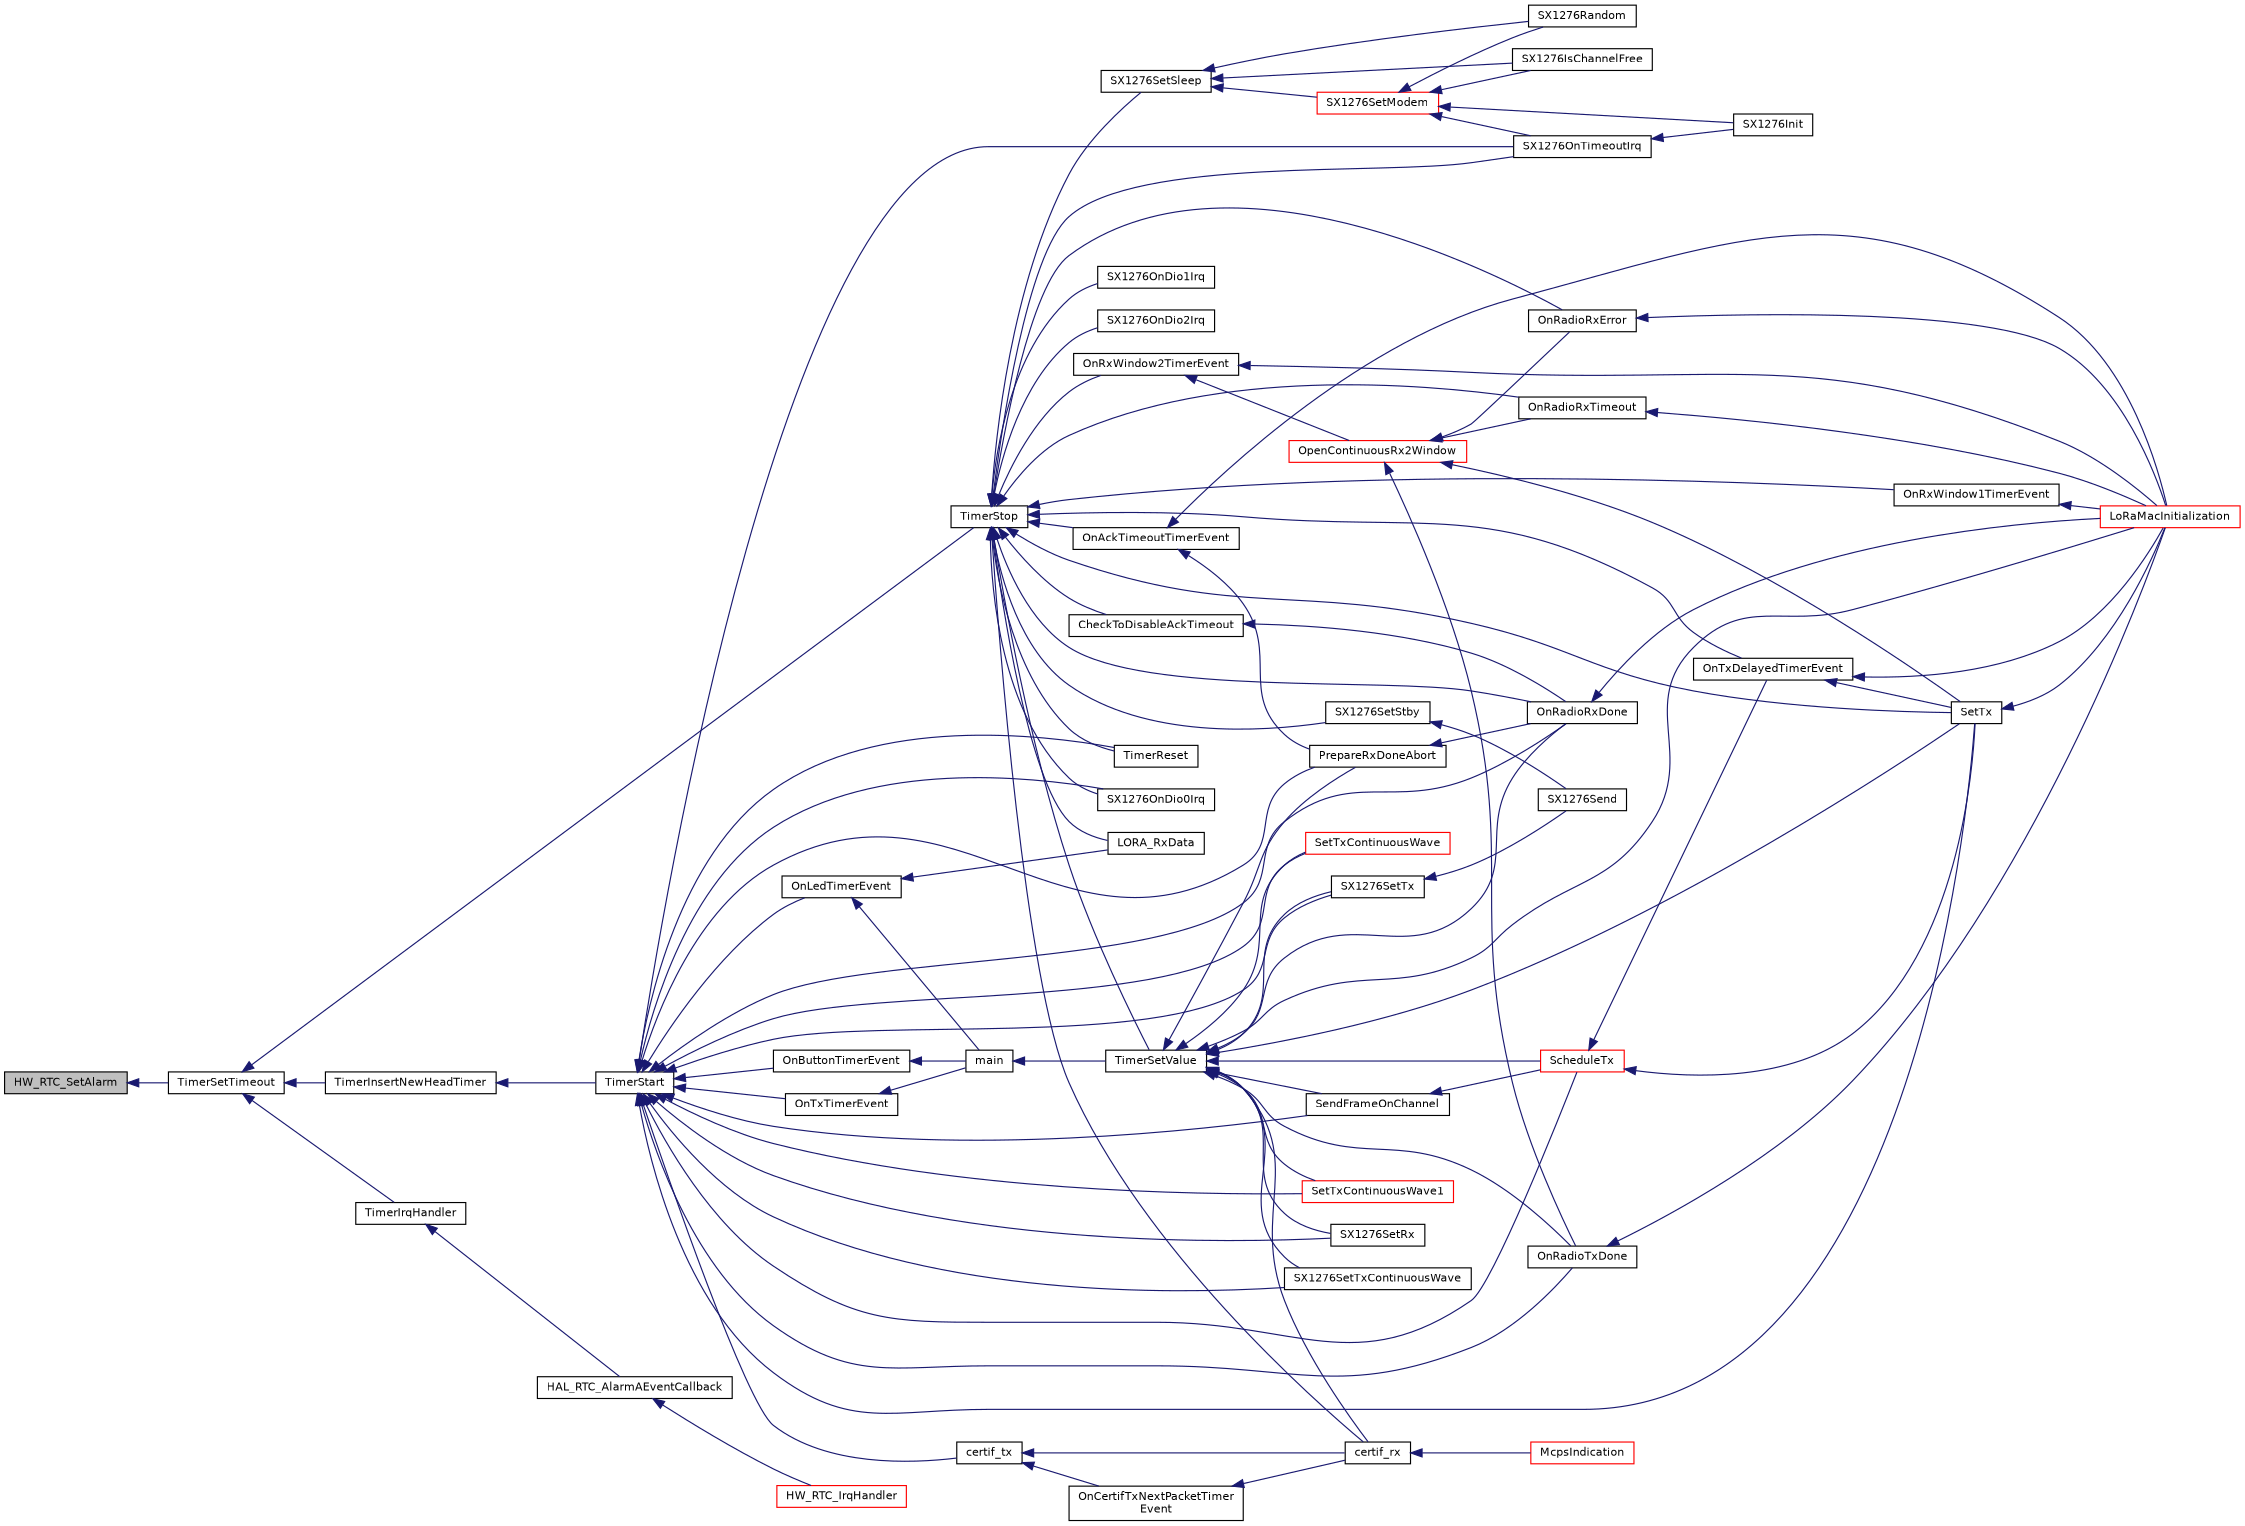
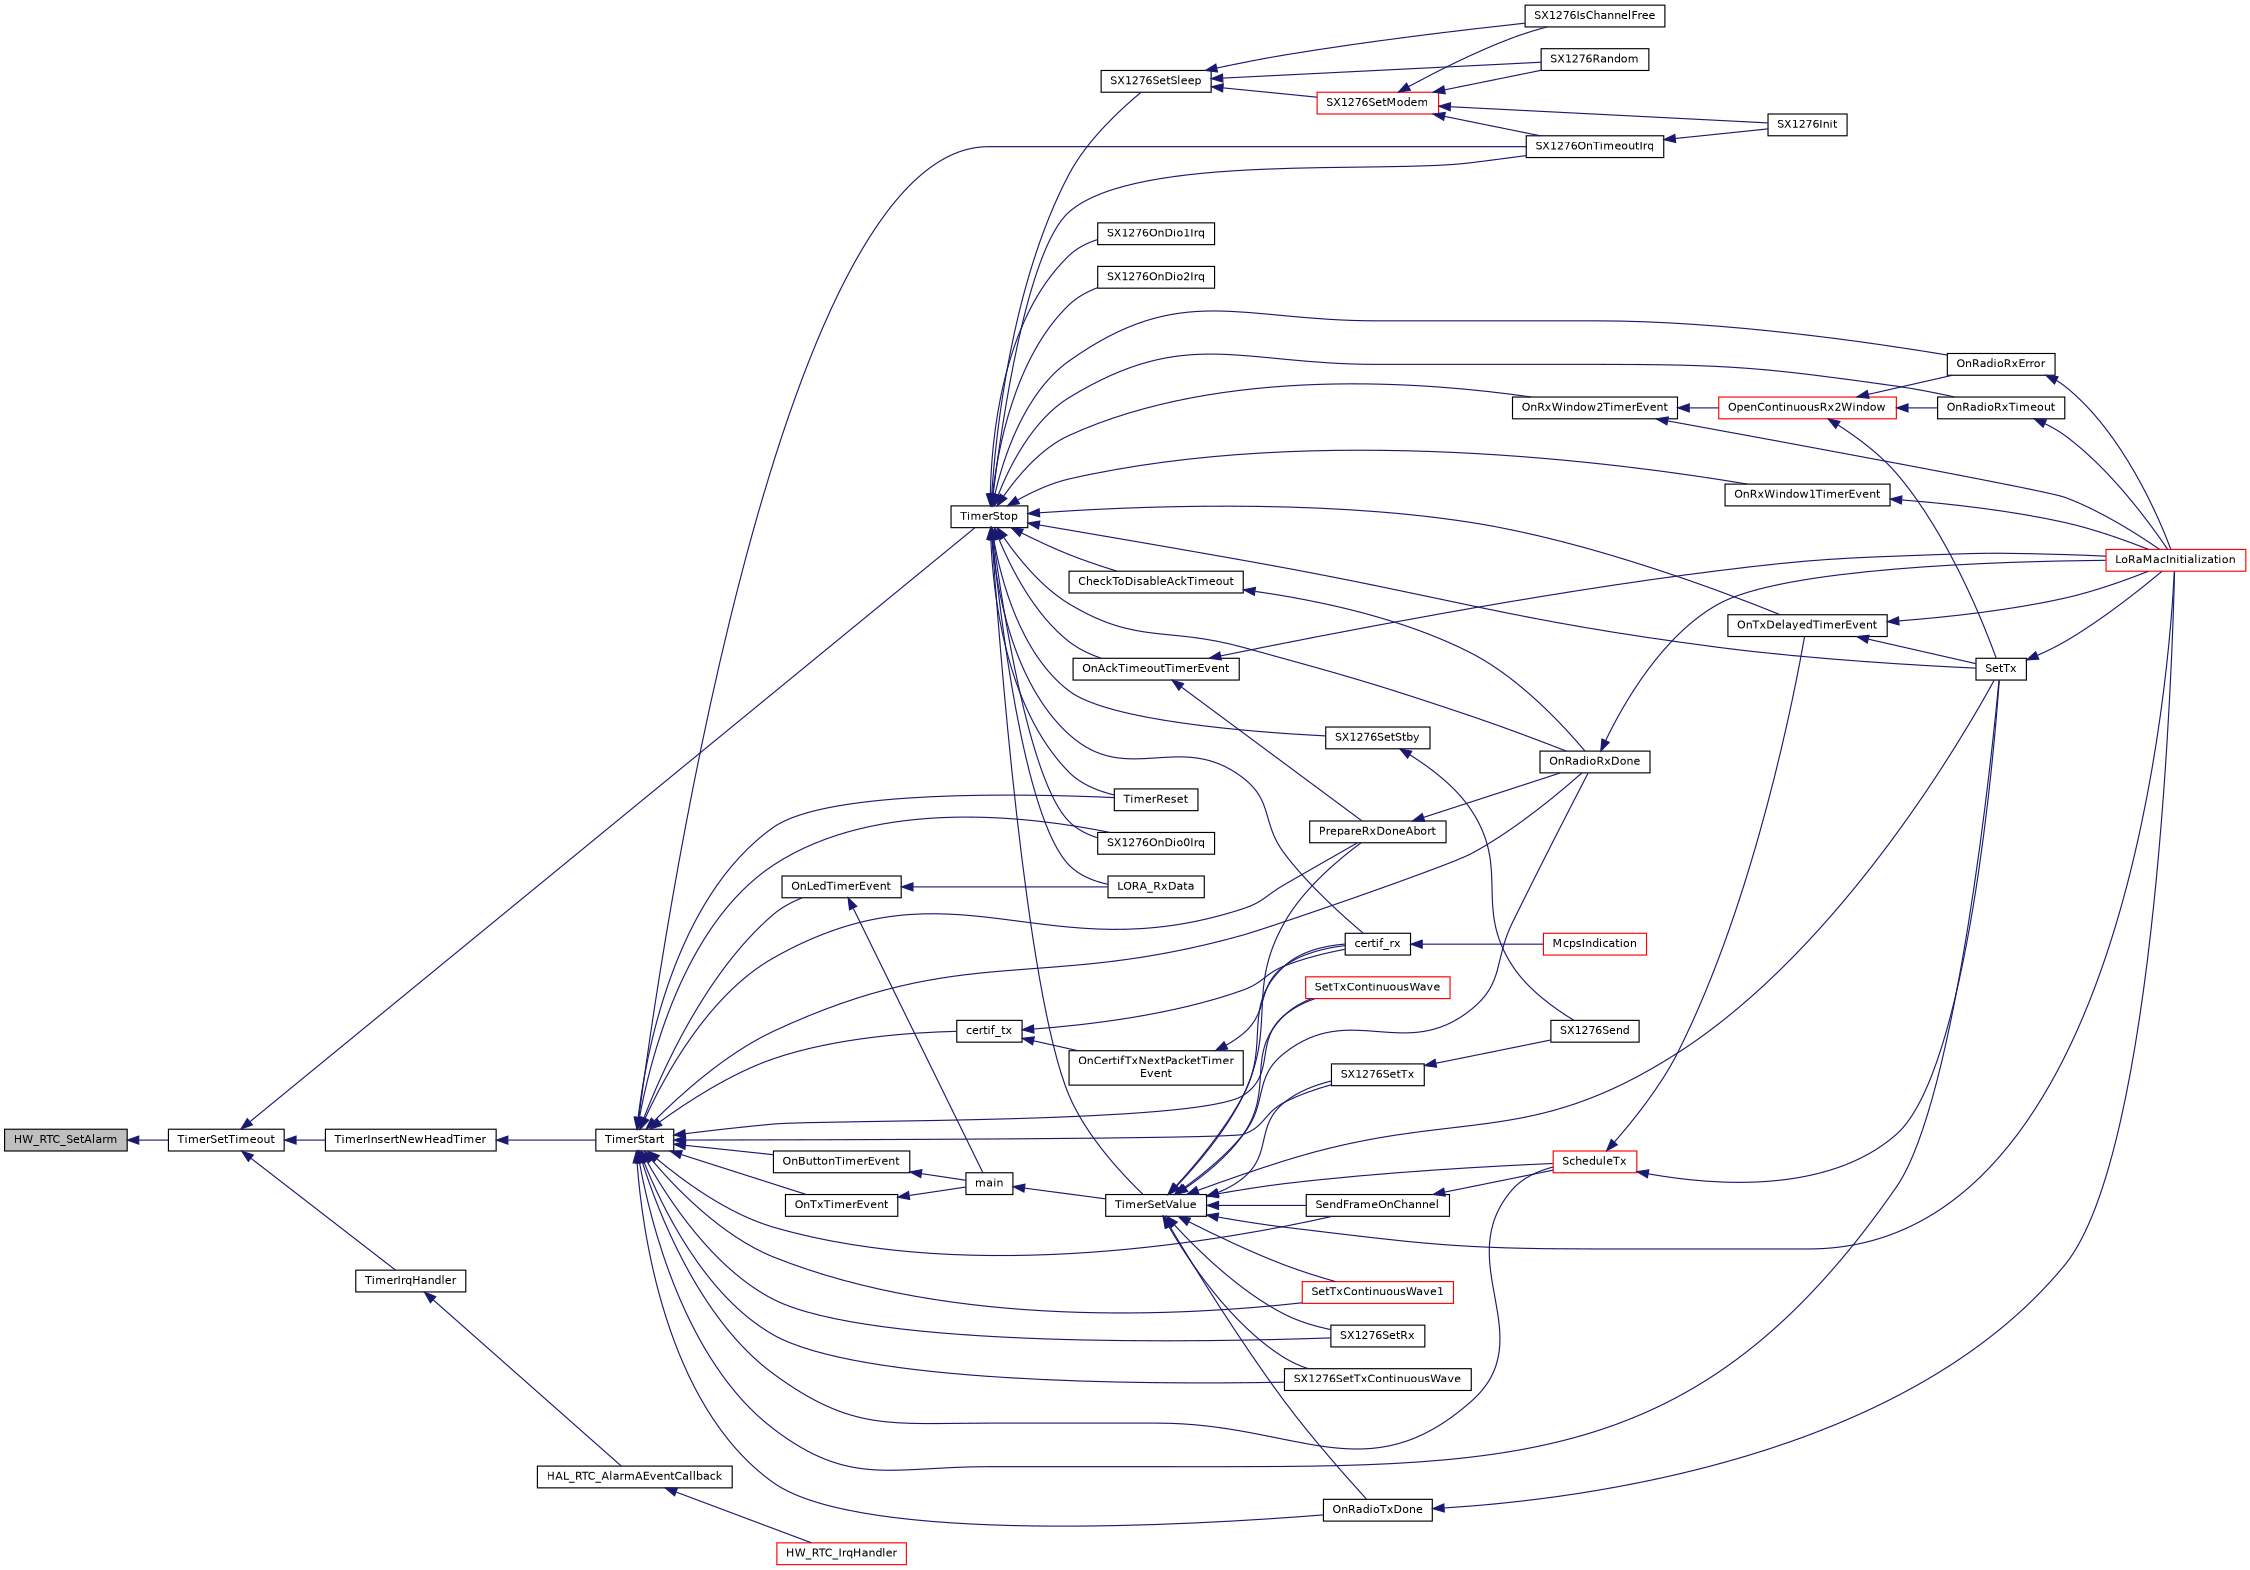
  digraph {
    rankdir=LR
    node [color=black fillcolor=white fontname=Helvetica fontsize=10 shape=record style=filled]
    edge [color=midnightblue dir=back fontname=Helvetica fontsize=10 labelfontname=Helvetica labelfontsize=10 style=solid]
    n1 [fillcolor=grey75 fontcolor=black height=0.2 label=HW_RTC_SetAlarm width=0.4]
    n2 [height=0.2 label=TimerSetTimeout width=0.4]
    n3 [height=0.2 label=TimerInsertNewHeadTimer width=0.4]
    n4 [height=0.2 label=TimerIrqHandler width=0.4]
    n5 [height=0.2 label=TimerStop width=0.4]
    n6 [height=0.2 label=TimerStart width=0.4]
    n7 [height=0.2 label=HAL_RTC_AlarmAEventCallback width=0.4]
    n8 [height=0.2 label=SX1276OnTimeoutIrq width=0.4]
    n9 [height=0.2 label=SX1276OnDio0Irq width=0.4]
    n10 [height=0.2 label=OnRadioRxDone width=0.4]
    n11 [height=0.2 label=SetTx width=0.4]
    n12 [height=0.2 label=TimerReset width=0.4]
    n13 [height=0.2 label=certif_rx width=0.4]
    n14 [height=0.2 label=OnTxDelayedTimerEvent width=0.4]
    n15 [height=0.2 label=LORA_RxData width=0.4]
    n16 [height=0.2 label=SX1276SetSleep width=0.4]
    n17 [height=0.2 label=SX1276SetStby width=0.4]
    n18 [height=0.2 label=SX1276OnDio1Irq width=0.4]
    n19 [height=0.2 label=SX1276OnDio2Irq width=0.4]
    n20 [height=0.2 label=OnRadioRxError width=0.4]
    n21 [height=0.2 label=OnRadioRxTimeout width=0.4]
    n22 [height=0.2 label=OnRxWindow1TimerEvent width=0.4]
    n23 [height=0.2 label=OnRxWindow2TimerEvent width=0.4]
    n24 [height=0.2 label=CheckToDisableAckTimeout width=0.4]
    n25 [height=0.2 label=OnAckTimeoutTimerEvent width=0.4]
    n26 [height=0.2 label=TimerSetValue width=0.4]
    n27 [height=0.2 label=SX1276SetRx width=0.4]
    n28 [height=0.2 label=SX1276SetTx width=0.4]
    n29 [height=0.2 label=SX1276SetTxContinuousWave width=0.4]
    n30 [height=0.2 label=certif_tx width=0.4]
    n31 [height=0.2 label=OnRadioTxDone width=0.4]
    n32 [height=0.2 label=PrepareRxDoneAbort width=0.4]
    n33 [color=red height=0.2 label=ScheduleTx width=0.4]
    n34 [height=0.2 label=SendFrameOnChannel width=0.4]
    n35 [color=red height=0.2 label=SetTxContinuousWave width=0.4]
    n36 [color=red height=0.2 label=SetTxContinuousWave1 width=0.4]
    n37 [height=0.2 label=OnButtonTimerEvent width=0.4]
    n38 [height=0.2 label=OnLedTimerEvent width=0.4]
    n39 [height=0.2 label=OnTxTimerEvent width=0.4]
    n40 [height=0.2 label=SX1276Send width=0.4]
    n41 [height=0.2 label=SX1276Init width=0.4]
    n42 [height=0.2 label="OnCertifTxNextPacketTimer\lEvent" width=0.4]
    n43 [color=red height=0.2 label=LoRaMacInitialization width=0.4]
    n44 [height=0.2 label=main width=0.4]
    n45 [color=red height=0.2 label=McpsIndication width=0.4]
    n46 [color=red height=0.2 label=HW_RTC_IrqHandler width=0.4]
    n47 [height=0.2 label=SX1276IsChannelFree width=0.4]
    n48 [height=0.2 label=SX1276Random width=0.4]
    n49 [color=red height=0.2 label=SX1276SetModem width=0.4]
    n50 [color=red height=0.2 label=OpenContinuousRx2Window width=0.4]
    n1 -> n2
    n2 -> n3
    n2 -> n4
    n2 -> n5
    n3 -> n6
    n4 -> n7
    n5 -> n8
    n5 -> n9
    n5 -> n10
    n5 -> n11
    n5 -> n12
    n5 -> n13
    n5 -> n14
    n5 -> n15
    n5 -> n16
    n5 -> n17
    n5 -> n18
    n5 -> n19
    n5 -> n20
    n5 -> n21
    n5 -> n22
    n5 -> n23
    n5 -> n24
    n5 -> n25
    n5 -> n26
    n6 -> n8
    n6 -> n9
    n6 -> n10
    n6 -> n11
    n6 -> n12
    n6 -> n27
    n6 -> n28
    n6 -> n29
    n6 -> n30
    n6 -> n31
    n6 -> n32
    n6 -> n33
    n6 -> n34
    n6 -> n35
    n6 -> n36
    n6 -> n37
    n6 -> n38
    n6 -> n39
    n7 -> n46
    n8 -> n41
    n10 -> n43
    n11 -> n43
    n13 -> n45
    n14 -> n11
    n14 -> n43
    n16 -> n47
    n16 -> n48
    n16 -> n49
    n17 -> n40
    n20 -> n43
    n21 -> n43
    n22 -> n43
    n23 -> n43
    n23 -> n50
    n24 -> n10
    n25 -> n32
    n25 -> n43
    n26 -> n10
    n26 -> n11
    n26 -> n13
    n26 -> n27
    n26 -> n28
    n26 -> n29
    n26 -> n31
    n26 -> n32
    n26 -> n33
    n26 -> n34
    n26 -> n35
    n26 -> n36
    n26 -> n43
    n28 -> n40
    n30 -> n13
    n30 -> n42
    n31 -> n43
    n32 -> n10
    n33 -> n11
    n33 -> n14
    n34 -> n33
    n37 -> n44
    n38 -> n15
    n38 -> n44
    n39 -> n44
    n42 -> n13
    n44 -> n26
    n49 -> n8
    n49 -> n41
    n49 -> n47
    n49 -> n48
    n50 -> n11
    n50 -> n20
    n50 -> n21
-   n50 -> n31
  }
